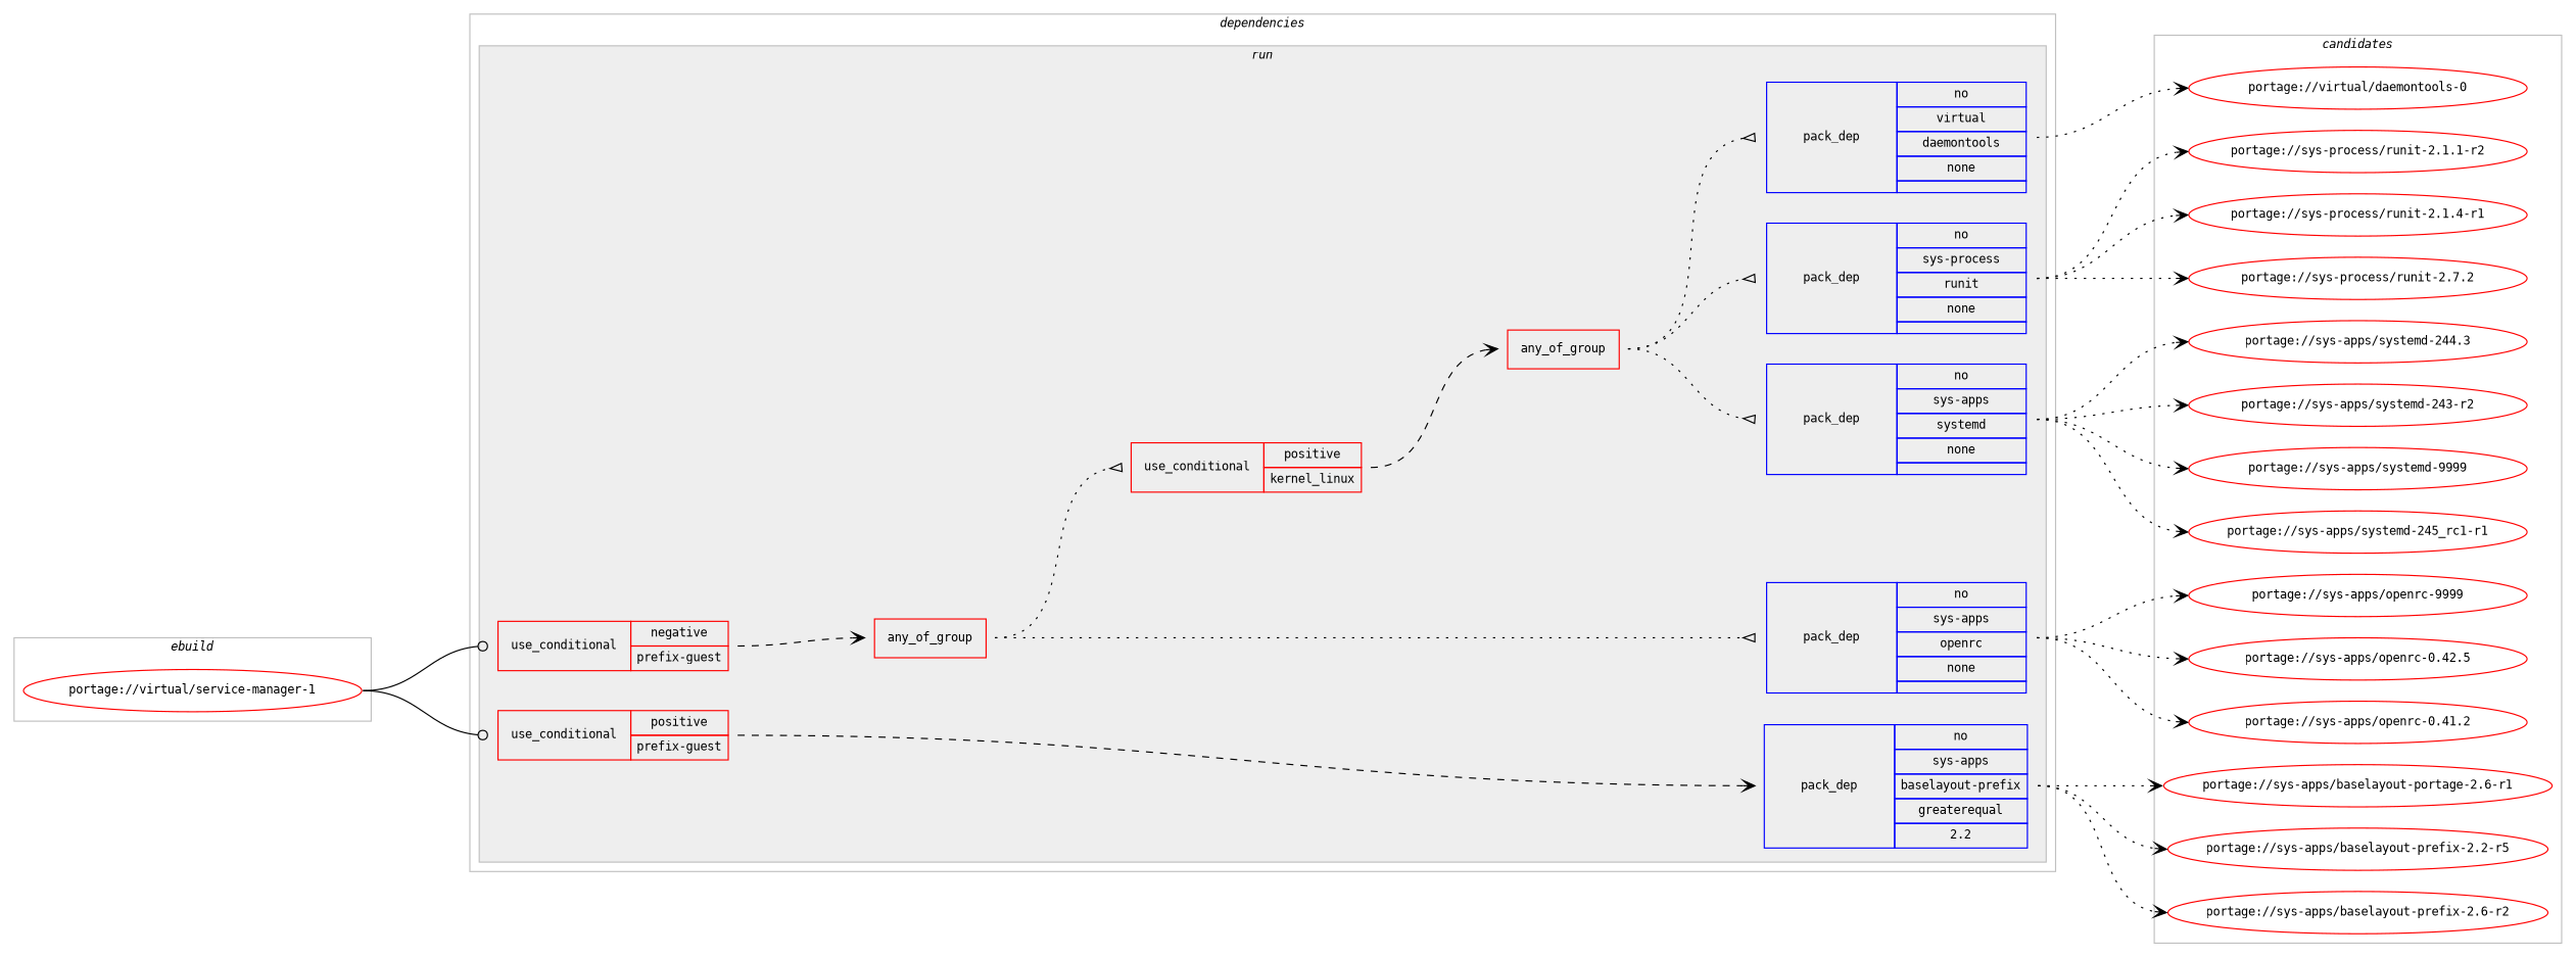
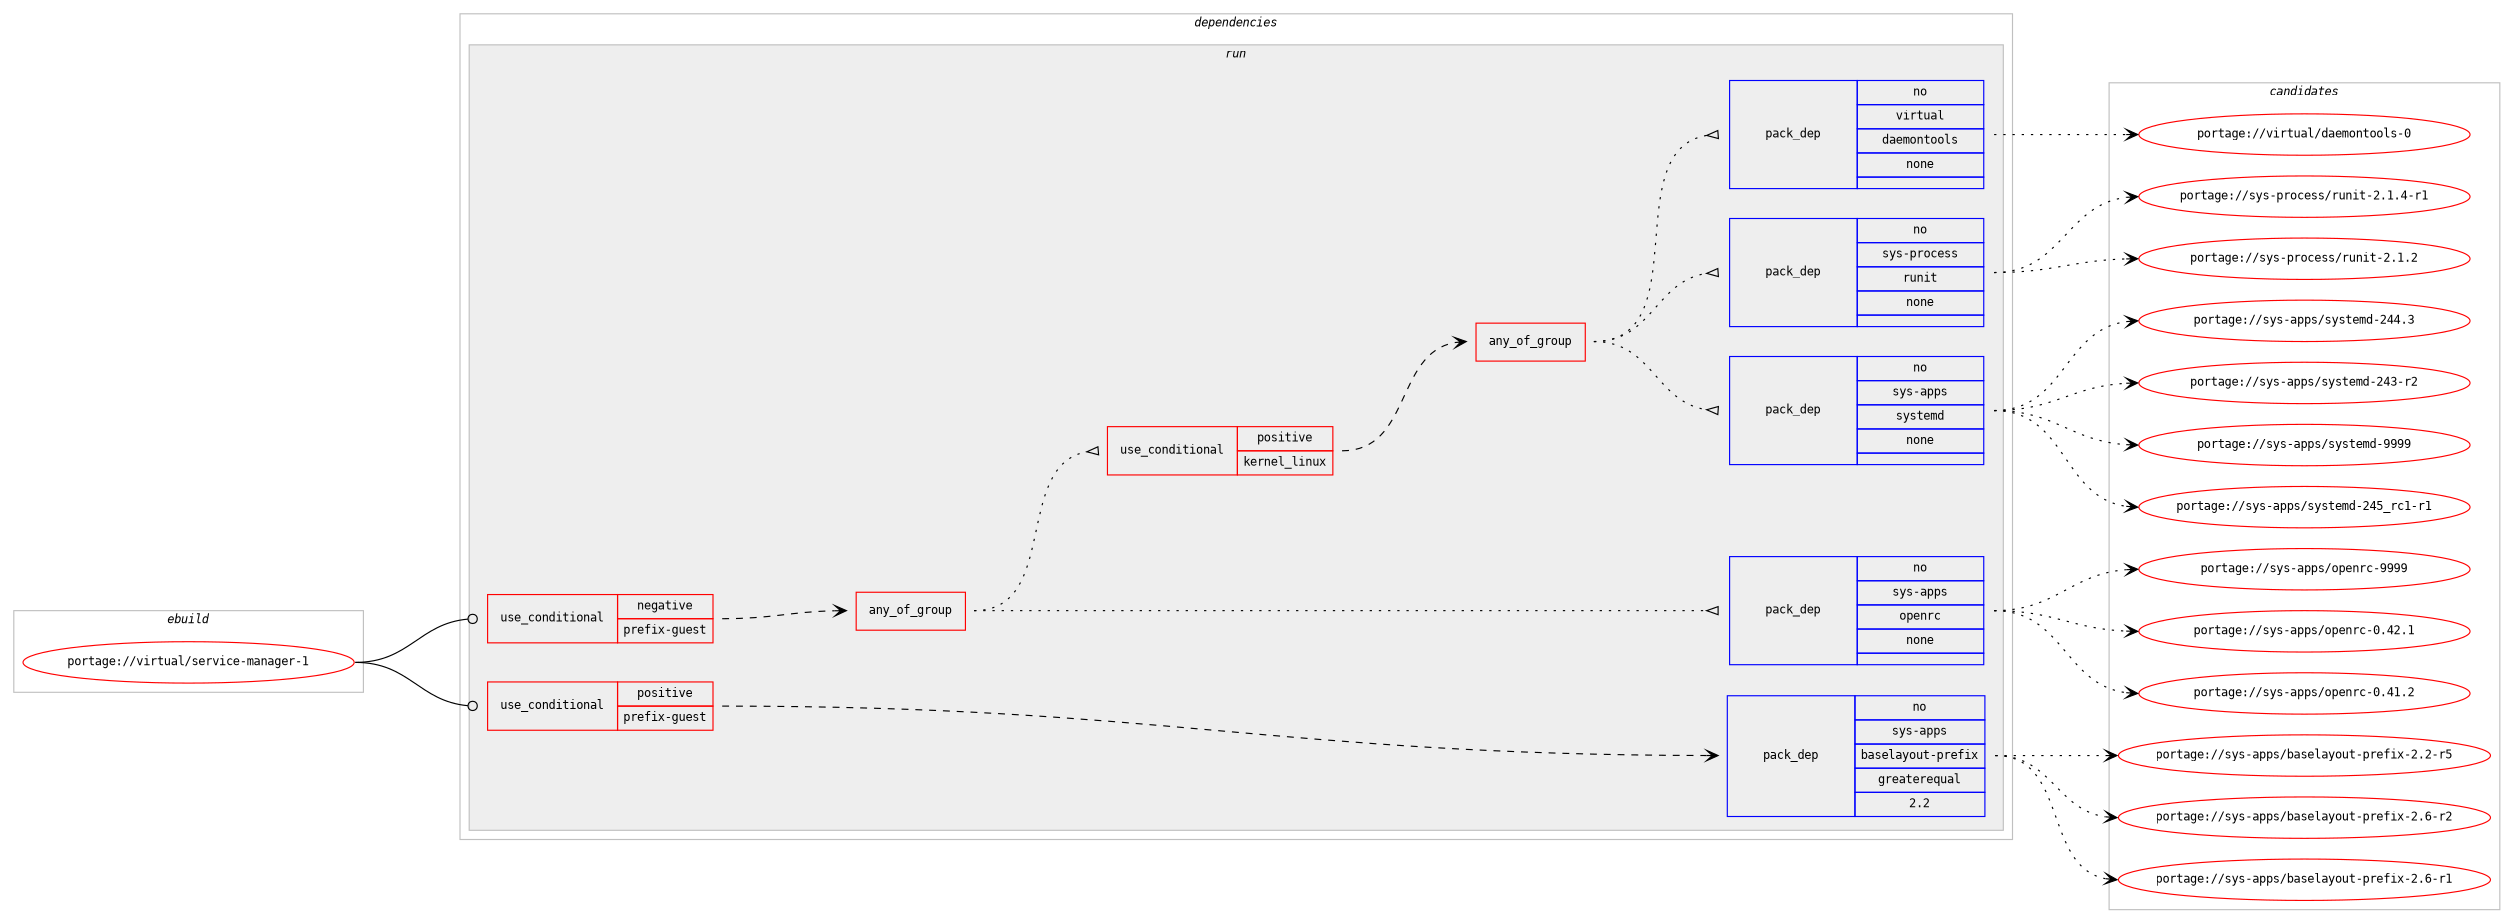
  digraph {
    compound=true
    concentrate=true
    fontname="DejaVu Sans Mono"
    fontsize=10
    newrank=true
    rankdir=LR
    ranksep=1.5
    node [color=red fontname="DejaVu Sans Mono" fontsize=10]
    edge [arrowhead=vee fontname="DejaVu Sans Mono" headport=w style=dotted tailport=e weight=100]
    n1 [label="portage://virtual/service-manager-1" width=4]
    n2 [color=blue label=<<TABLE BORDER="0" CELLBORDER="1" CELLSPACING="0" CELLPADDING="4" WIDTH="220"><TR><TD ROWSPAN="6" CELLPADDING="30">pack_dep</TD></TR><TR><TD WIDTH="110">no</TD></TR><TR><TD>sys-apps</TD></TR><TR><TD>openrc</TD></TR><TR><TD>none</TD></TR><TR><TD></TD></TR></TABLE>> shape=none]
    n3 [color=blue label=<<TABLE BORDER="0" CELLBORDER="1" CELLSPACING="0" CELLPADDING="4" WIDTH="220"><TR><TD ROWSPAN="6" CELLPADDING="30">pack_dep</TD></TR><TR><TD WIDTH="110">no</TD></TR><TR><TD>sys-apps</TD></TR><TR><TD>systemd</TD></TR><TR><TD>none</TD></TR><TR><TD></TD></TR></TABLE>> shape=none]
    n4 [color=blue label=<<TABLE BORDER="0" CELLBORDER="1" CELLSPACING="0" CELLPADDING="4" WIDTH="220"><TR><TD ROWSPAN="6" CELLPADDING="30">pack_dep</TD></TR><TR><TD WIDTH="110">no</TD></TR><TR><TD>sys-process</TD></TR><TR><TD>runit</TD></TR><TR><TD>none</TD></TR><TR><TD></TD></TR></TABLE>> shape=none]
    n5 [color=blue label=<<TABLE BORDER="0" CELLBORDER="1" CELLSPACING="0" CELLPADDING="4" WIDTH="220"><TR><TD ROWSPAN="6" CELLPADDING="30">pack_dep</TD></TR><TR><TD WIDTH="110">no</TD></TR><TR><TD>virtual</TD></TR><TR><TD>daemontools</TD></TR><TR><TD>none</TD></TR><TR><TD></TD></TR></TABLE>> shape=none]
    n6 [label=<<TABLE BORDER="0" CELLBORDER="1" CELLSPACING="0" CELLPADDING="4"><TR><TD CELLPADDING="10">any_of_group</TD></TR></TABLE>> shape=none]
    n7 [label=<<TABLE BORDER="0" CELLBORDER="1" CELLSPACING="0" CELLPADDING="4"><TR><TD ROWSPAN="3" CELLPADDING="10">use_conditional</TD></TR><TR><TD>positive</TD></TR><TR><TD>kernel_linux</TD></TR></TABLE>> shape=none]
    n8 [label=<<TABLE BORDER="0" CELLBORDER="1" CELLSPACING="0" CELLPADDING="4"><TR><TD CELLPADDING="10">any_of_group</TD></TR></TABLE>> shape=none]
    n9 [label=<<TABLE BORDER="0" CELLBORDER="1" CELLSPACING="0" CELLPADDING="4"><TR><TD ROWSPAN="3" CELLPADDING="10">use_conditional</TD></TR><TR><TD>negative</TD></TR><TR><TD>prefix-guest</TD></TR></TABLE>> shape=none]
    n10 [color=blue label=<<TABLE BORDER="0" CELLBORDER="1" CELLSPACING="0" CELLPADDING="4" WIDTH="220"><TR><TD ROWSPAN="6" CELLPADDING="30">pack_dep</TD></TR><TR><TD WIDTH="110">no</TD></TR><TR><TD>sys-apps</TD></TR><TR><TD>baselayout-prefix</TD></TR><TR><TD>greaterequal</TD></TR><TR><TD>2.2</TD></TR></TABLE>> shape=none]
    n11 [label=<<TABLE BORDER="0" CELLBORDER="1" CELLSPACING="0" CELLPADDING="4"><TR><TD ROWSPAN="3" CELLPADDING="10">use_conditional</TD></TR><TR><TD>positive</TD></TR><TR><TD>prefix-guest</TD></TR></TABLE>> shape=none]
    n12 [label="portage://sys-apps/openrc-9999" width=4]
-   n13 [label="portage://sys-apps/openrc-0.42.5" width=4]
+   n13 [label="portage://sys-apps/openrc-0.42.1" width=4]
    n14 [label="portage://sys-apps/openrc-0.41.2" width=4]
    n15 [label="portage://sys-apps/systemd-9999" width=4]
    n16 [label="portage://sys-apps/systemd-245_rc1-r1" width=4]
    n17 [label="portage://sys-apps/systemd-244.3" width=4]
    n18 [label="portage://sys-apps/systemd-243-r2" width=4]
    n19 [label="portage://sys-process/runit-2.1.4-r1" width=4]
-   n20 [label="portage://sys-process/runit-2.7.2" width=4]
-   n21 [label="portage://sys-process/runit-2.1.1-r2" width=4]
+   n20 [label="portage://sys-process/runit-2.1.2" width=4]
    n22 [label="portage://virtual/daemontools-0" width=4]
    n23 [label="portage://sys-apps/baselayout-prefix-2.6-r2" width=4]
-   n24 [label="portage://sys-apps/baselayout-portage-2.6-r1" width=4]
+   n24 [label="portage://sys-apps/baselayout-prefix-2.6-r1" width=4]
    n25 [label="portage://sys-apps/baselayout-prefix-2.2-r5" width=4]
    subgraph cluster_1 {
      color=gray
      label=<<i>ebuild</i>>
      rank=same
      n1
    }
    subgraph cluster_2 {
      color=gray
      label=<<i>dependencies</i>>
      subgraph cluster_3 {
        color=gray
        fillcolor="#eeeeee"
        label=<<i>compile</i>>
        style=filled
      }
      subgraph cluster_4 {
        color=gray
        fillcolor="#eeeeee"
        label=<<i>compile and run</i>>
        style=filled
      }
      subgraph cluster_5 {
        color=gray
        fillcolor="#eeeeee"
        label=<<i>run</i>>
        style=filled
        subgraph sub_6 {
          color=gray
          fillcolor="#eeeeee"
          label=<<i>run</i>>
          style=filled
          n9
          subgraph sub_7 {
            color=gray
            fillcolor="#eeeeee"
            label=<<i>run</i>>
            style=filled
            n8
            subgraph sub_8 {
              color=gray
              fillcolor="#eeeeee"
              label=<<i>run</i>>
              style=filled
              n2
            }
            subgraph sub_9 {
              color=gray
              fillcolor="#eeeeee"
              label=<<i>run</i>>
              style=filled
              n7
              subgraph sub_10 {
                color=gray
                fillcolor="#eeeeee"
                label=<<i>run</i>>
                style=filled
                n6
                subgraph sub_11 {
                  color=gray
                  fillcolor="#eeeeee"
                  label=<<i>run</i>>
                  style=filled
                  n3
                }
                subgraph sub_12 {
                  color=gray
                  fillcolor="#eeeeee"
                  label=<<i>run</i>>
                  style=filled
                  n4
                }
                subgraph sub_13 {
                  color=gray
                  fillcolor="#eeeeee"
                  label=<<i>run</i>>
                  style=filled
                  n5
                }
              }
            }
          }
        }
        subgraph sub_14 {
          color=gray
          fillcolor="#eeeeee"
          label=<<i>run</i>>
          style=filled
          n11
          subgraph sub_15 {
            color=gray
            fillcolor="#eeeeee"
            label=<<i>run</i>>
            style=filled
            n10
          }
        }
      }
    }
    subgraph cluster_16 {
      color=gray
      label=<<i>candidates</i>>
      rank=same
      subgraph sub_17 {
        color=black
        label=<<i>candidates</i>>
        nodesep=1
        rank=same
        n12
        n13
        n14
      }
      subgraph sub_18 {
        color=black
        label=<<i>candidates</i>>
        nodesep=1
        rank=same
        n15
        n16
        n17
        n18
      }
      subgraph sub_19 {
        color=black
        label=<<i>candidates</i>>
        nodesep=1
        rank=same
        n19
        n20
-       n21
      }
      subgraph sub_20 {
        color=black
        label=<<i>candidates</i>>
        nodesep=1
        rank=same
        n22
      }
      subgraph sub_21 {
        color=black
        label=<<i>candidates</i>>
        nodesep=1
        rank=same
        n23
        n24
        n25
      }
    }
    n1 -> n9 [arrowhead=odot style=solid weight=20]
    n1 -> n11 [arrowhead=odot style=solid weight=20]
    n2 -> n12
    n2 -> n13
    n2 -> n14
    n3 -> n15
    n3 -> n16
    n3 -> n17
    n3 -> n18
    n4 -> n19
    n4 -> n20
-   n4 -> n21
    n5 -> n22
    n6 -> n3 [arrowhead=oinv weight=20]
    n6 -> n4 [arrowhead=oinv weight=20]
    n6 -> n5 [arrowhead=oinv weight=20]
    n7 -> n6 [style=dashed weight=20]
    n8 -> n2 [arrowhead=oinv weight=20]
    n8 -> n7 [arrowhead=oinv weight=20]
    n9 -> n8 [style=dashed weight=20]
    n10 -> n23
    n10 -> n24
    n10 -> n25
    n11 -> n10 [style=dashed weight=20]
  }
